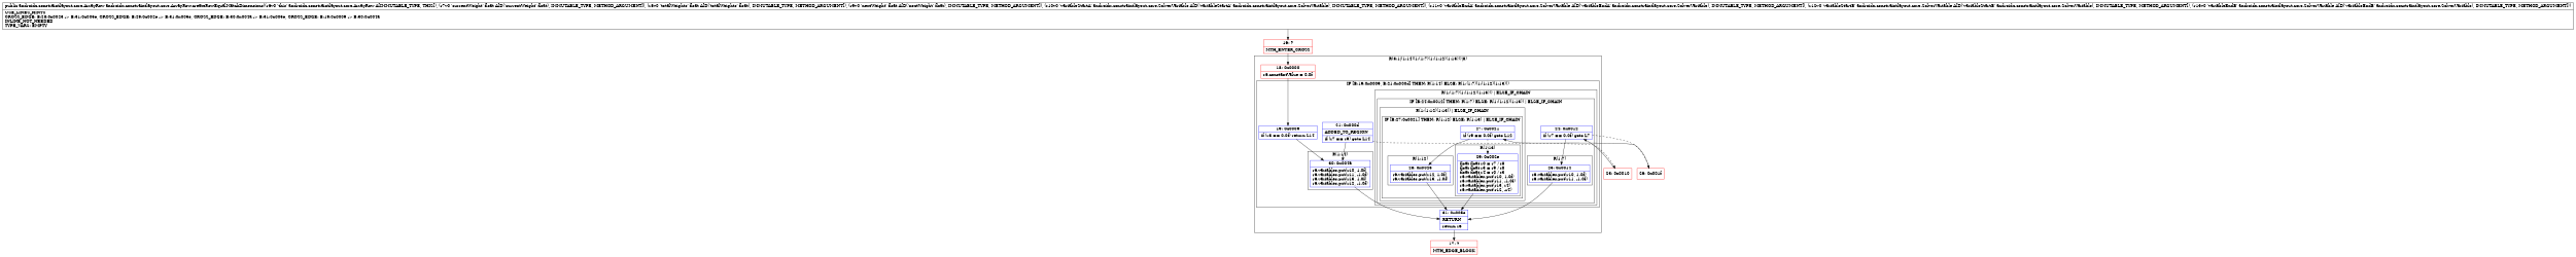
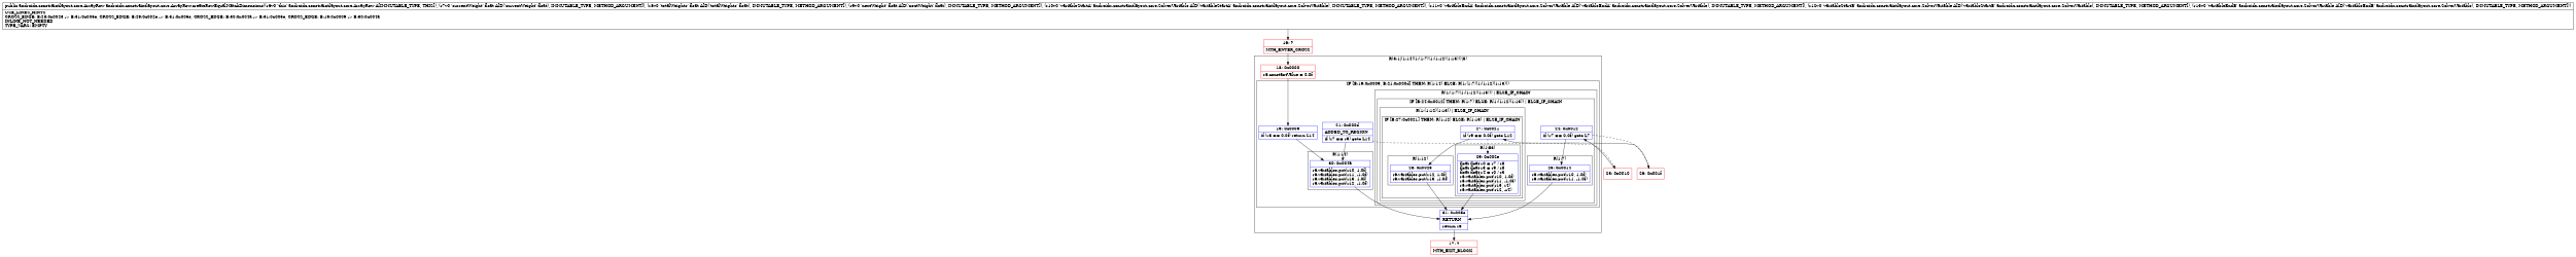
  digraph {
    node [color=blue shape=record]
    n1 [label="{30\:\ 0x004a|r6.variables.put(r10, 1.0f)\lr6.variables.put(r11, \-1.0f)\lr6.variables.put(r13, 1.0f)\lr6.variables.put(r12, \-1.0f)\l}"]
    n2 [label="{25\:\ 0x0014|r6.variables.put(r10, 1.0f)\lr6.variables.put(r11, \-1.0f)\l}"]
    n3 [label="{28\:\ 0x0023|r6.variables.put(r12, 1.0f)\lr6.variables.put(r13, \-1.0f)\l}"]
    n4 [label="{29\:\ 0x002e|float float r0 = r7 \/ r8\lfloat float r3 = r9 \/ r8\lfloat float r4 = r0 \/ r3\lr6.variables.put(r10, 1.0f)\lr6.variables.put(r11, \-1.0f)\lr6.variables.put(r13, r4)\lr6.variables.put(r12, \-r4)\l}"]
    n5 [label="{27\:\ 0x0021|if (r9 == 0.0f) goto L12\l}"]
    n6 [label="{24\:\ 0x0012|if (r7 == 0.0f) goto L7\l}"]
    n7 [label="{19\:\ 0x0009|if (r8 == 0.0f) return L14\l}"]
    n8 [label="{21\:\ 0x000d|ADDED_TO_REGION\l|if (r7 == r9) goto L14\l}"]
    n9 [color=red label="{18\:\ 0x0000|r6.constantValue = 0.0f\l}"]
    n10 [label="{31\:\ 0x005e|RETURN\l|return r6\l}"]
    n11 [color=red label="{26\:\ 0x001f}"]
    n12 [color=red label="{23\:\ 0x0010}"]
-   n13 [color=red label="{17\:\ ?|MTH_EDGE_BLOCK\l}"]
+   n13 [color=red label="{17\:\ ?|MTH_EXIT_BLOCK\l}"]
    n14 [color=red label="{16\:\ ?|MTH_ENTER_CROSS\l}"]
    n15 [label="{public androidx.constraintlayout.core.ArrayRow androidx.constraintlayout.core.ArrayRow.createRowEqualMatchDimensions((r6v0 'this' androidx.constraintlayout.core.ArrayRow A[IMMUTABLE_TYPE, THIS]), (r7v0 'currentWeight' float A[D('currentWeight' float), IMMUTABLE_TYPE, METHOD_ARGUMENT]), (r8v0 'totalWeights' float A[D('totalWeights' float), IMMUTABLE_TYPE, METHOD_ARGUMENT]), (r9v0 'nextWeight' float A[D('nextWeight' float), IMMUTABLE_TYPE, METHOD_ARGUMENT]), (r10v0 'variableStartA' androidx.constraintlayout.core.SolverVariable A[D('variableStartA' androidx.constraintlayout.core.SolverVariable), IMMUTABLE_TYPE, METHOD_ARGUMENT]), (r11v0 'variableEndA' androidx.constraintlayout.core.SolverVariable A[D('variableEndA' androidx.constraintlayout.core.SolverVariable), IMMUTABLE_TYPE, METHOD_ARGUMENT]), (r12v0 'variableStartB' androidx.constraintlayout.core.SolverVariable A[D('variableStartB' androidx.constraintlayout.core.SolverVariable), IMMUTABLE_TYPE, METHOD_ARGUMENT]), (r13v0 'variableEndB' androidx.constraintlayout.core.SolverVariable A[D('variableEndB' androidx.constraintlayout.core.SolverVariable), IMMUTABLE_TYPE, METHOD_ARGUMENT]))  | USE_LINES_HINTS\lCROSS_EDGE: B:28:0x0023 \-\> B:31:0x005e, CROSS_EDGE: B:29:0x002e \-\> B:31:0x005e, CROSS_EDGE: B:30:0x004a \-\> B:31:0x005e, CROSS_EDGE: B:19:0x0009 \-\> B:30:0x004a\lINLINE_NOT_NEEDED\lTYPE_VARS: EMPTY\l}" color=""]
    subgraph cluster_1 {
      label="R(3:1|(1:14)(1:(1:7)(1:(1:12)(1:13)))|8)"
      n9
      n10
      subgraph cluster_2 {
        label="IF [B:19:0x0009, B:21:0x000d] THEN: R(1:14) ELSE: R(1:(1:7)(1:(1:12)(1:13)))"
        n7
        n8
        subgraph cluster_3 {
          label="R(1:14)"
          n1
        }
        subgraph cluster_4 {
          label="R(1:(1:7)(1:(1:12)(1:13))) | ELSE_IF_CHAIN\l"
          subgraph cluster_5 {
            label="IF [B:24:0x0012] THEN: R(1:7) ELSE: R(1:(1:12)(1:13)) | ELSE_IF_CHAIN\l"
            n6
            subgraph cluster_6 {
              label="R(1:7)"
              n2
            }
            subgraph cluster_7 {
              label="R(1:(1:12)(1:13)) | ELSE_IF_CHAIN\l"
              subgraph cluster_8 {
                label="IF [B:27:0x0021] THEN: R(1:12) ELSE: R(1:13) | ELSE_IF_CHAIN\l"
                n5
                subgraph cluster_9 {
                  label="R(1:12)"
                  n3
                }
                subgraph cluster_10 {
-                 label="R(1:13)"
+                 label="R(1:53)"
                  n4
                }
              }
            }
          }
        }
      }
    }
    n1 -> n10
    n2 -> n10
    n3 -> n10
    n4 -> n10
    n5 -> n3
    n5 -> n4 [style=dashed]
    n6 -> n2
    n6 -> n11 [style=dashed]
    n7 -> n1
    n8 -> n1
    n8 -> n12 [style=dashed]
    n9 -> n7
    n10 -> n13
    n11 -> n5
    n12 -> n6
    n14 -> n9
    n15 -> n14
  }
